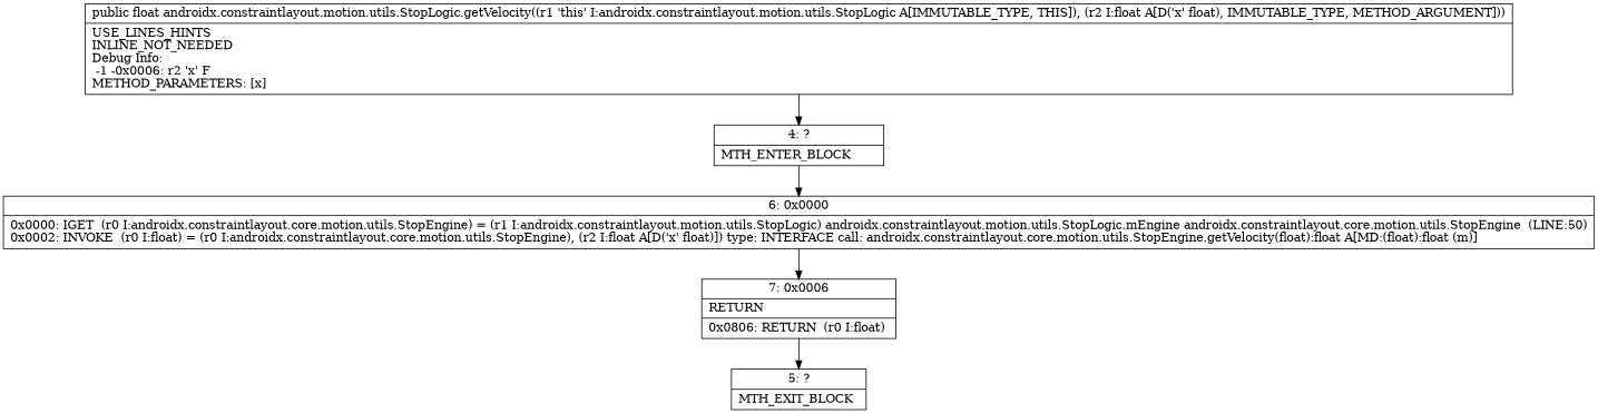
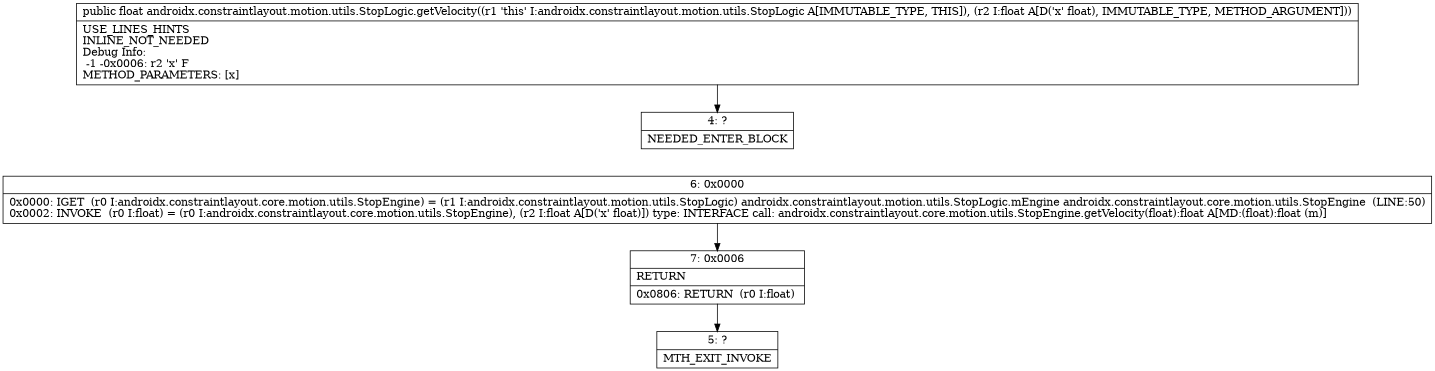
  digraph {
    node [shape=record]
-   n1 [label="{4\:\ ?|MTH_ENTER_BLOCK\l}"]
+   n1 [label="{4\:\ ?|NEEDED_ENTER_BLOCK\l}"]
    n2 [label="{6\:\ 0x0000|0x0000: IGET  (r0 I:androidx.constraintlayout.core.motion.utils.StopEngine) = (r1 I:androidx.constraintlayout.motion.utils.StopLogic) androidx.constraintlayout.motion.utils.StopLogic.mEngine androidx.constraintlayout.core.motion.utils.StopEngine  (LINE:50)\l0x0002: INVOKE  (r0 I:float) = (r0 I:androidx.constraintlayout.core.motion.utils.StopEngine), (r2 I:float A[D('x' float)]) type: INTERFACE call: androidx.constraintlayout.core.motion.utils.StopEngine.getVelocity(float):float A[MD:(float):float (m)]\l}"]
    n3 [label="{7\:\ 0x0006|RETURN\l|0x0806: RETURN  (r0 I:float) \l}"]
-   n4 [label="{5\:\ ?|MTH_EXIT_BLOCK\l}"]
+   n4 [label="{5\:\ ?|MTH_EXIT_INVOKE\l}"]
    n5 [label="{public float androidx.constraintlayout.motion.utils.StopLogic.getVelocity((r1 'this' I:androidx.constraintlayout.motion.utils.StopLogic A[IMMUTABLE_TYPE, THIS]), (r2 I:float A[D('x' float), IMMUTABLE_TYPE, METHOD_ARGUMENT]))  | USE_LINES_HINTS\lINLINE_NOT_NEEDED\lDebug Info:\l  \-1 \-0x0006: r2 'x' F\lMETHOD_PARAMETERS: [x]\l}"]
-   n1 -> n2
    n2 -> n3
    n3 -> n4
    n5 -> n1
  }
